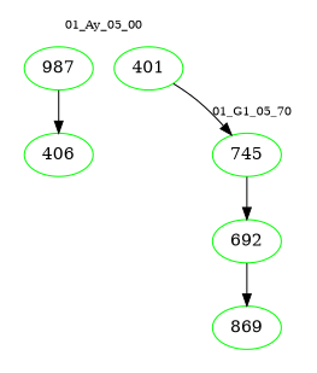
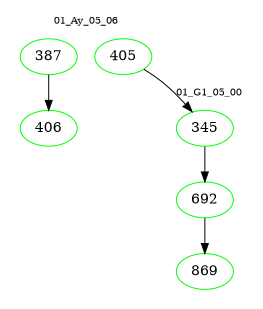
  digraph {
    node [color=green]
    edge [color=black]
-   n1 [label=401]
-   n2 [label=987]
+   n1 [label=405]
+   n2 [label=387]
    n3 [label=406]
-   n4 [label=745]
+   n4 [label=345]
    n5 [label=692]
    n6 [label=869]
    subgraph cluster_1 {
      color=white
      fontsize=10
-     label="01_Ay_05_00"
+     label="01_Ay_05_06"
      n1
      n2
      n3
    }
    subgraph cluster_2 {
      color=white
      fontsize=10
-     label="01_G1_05_70"
+     label="01_G1_05_00"
      n4
      n5
      n6
    }
    n1 -> n4
    n2 -> n3
    n4 -> n5
    n5 -> n6
  }
